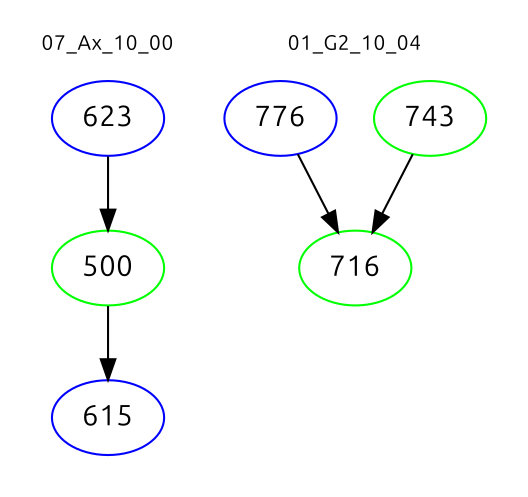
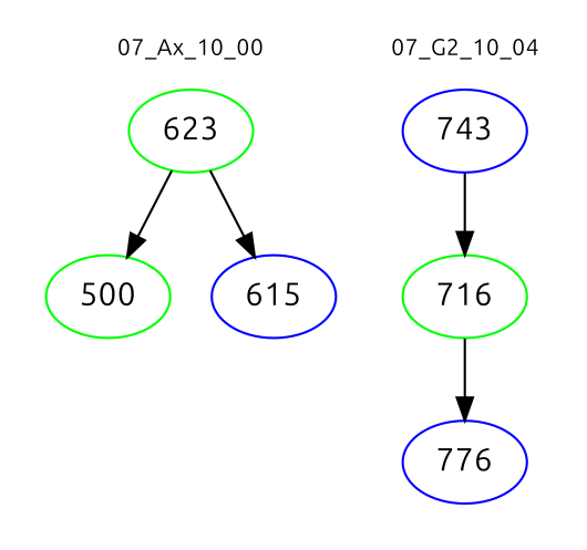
  digraph {
    fontname=Ubuntu
    node [color=green fontname=Ubuntu]
    edge [color=black fontname=Ubuntu]
-   n1 [color=blue label=623]
+   n1 [label=623]
    n2 [label=500]
    n3 [color=blue label=615]
-   n4 [label=743]
+   n4 [color=blue label=743]
    n5 [label=716]
    n6 [color=blue label=776]
    subgraph cluster_1 {
      color=white
      fontsize=10
      label="07_Ax_10_00"
      n1
      n2
      n3
    }
    subgraph cluster_2 {
      color=white
      fontsize=10
-     label="01_G2_10_04"
+     label="07_G2_10_04"
      n4
      n5
      n6
    }
    n1 -> n2
-   n2 -> n3
+   n1 -> n3
    n4 -> n5
-   n6 -> n5
+   n5 -> n6
  }
